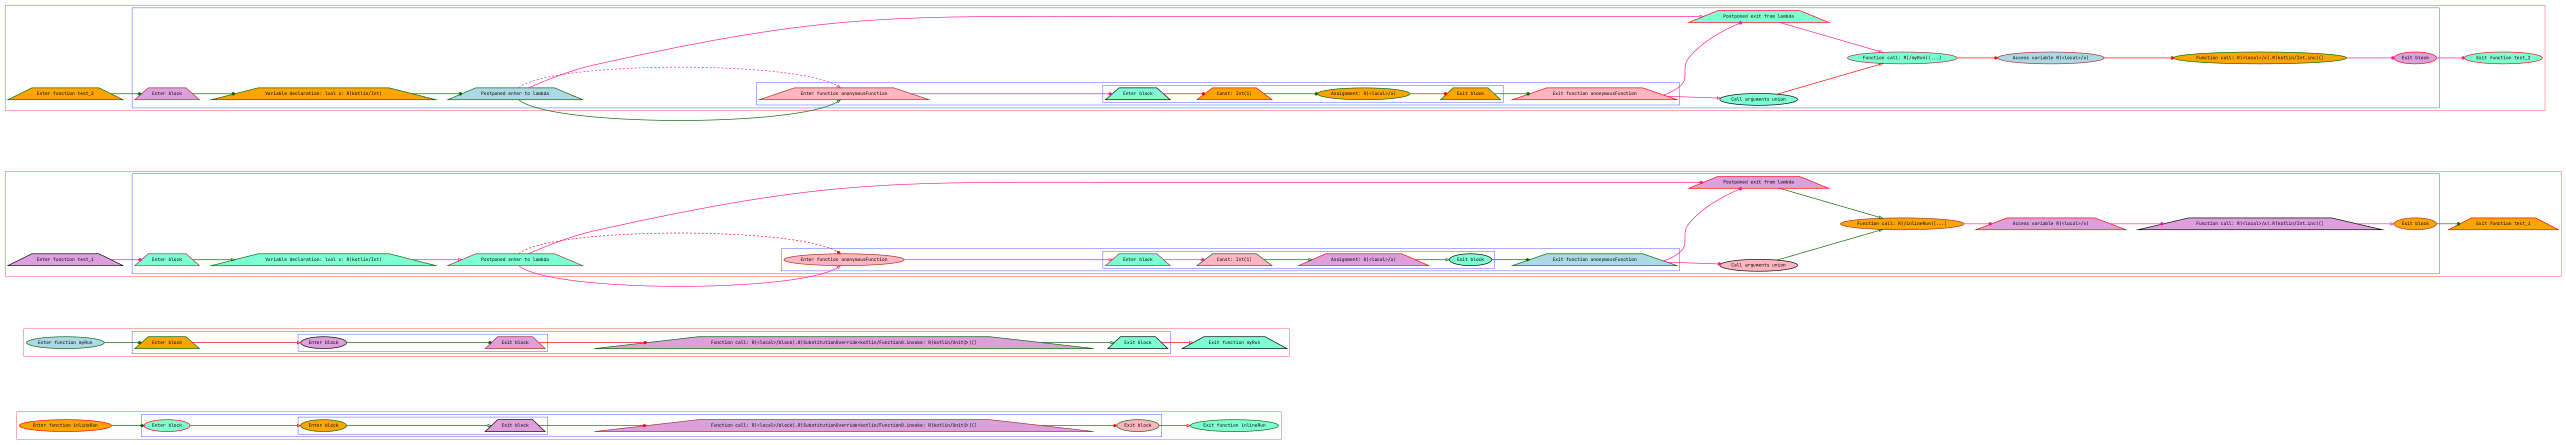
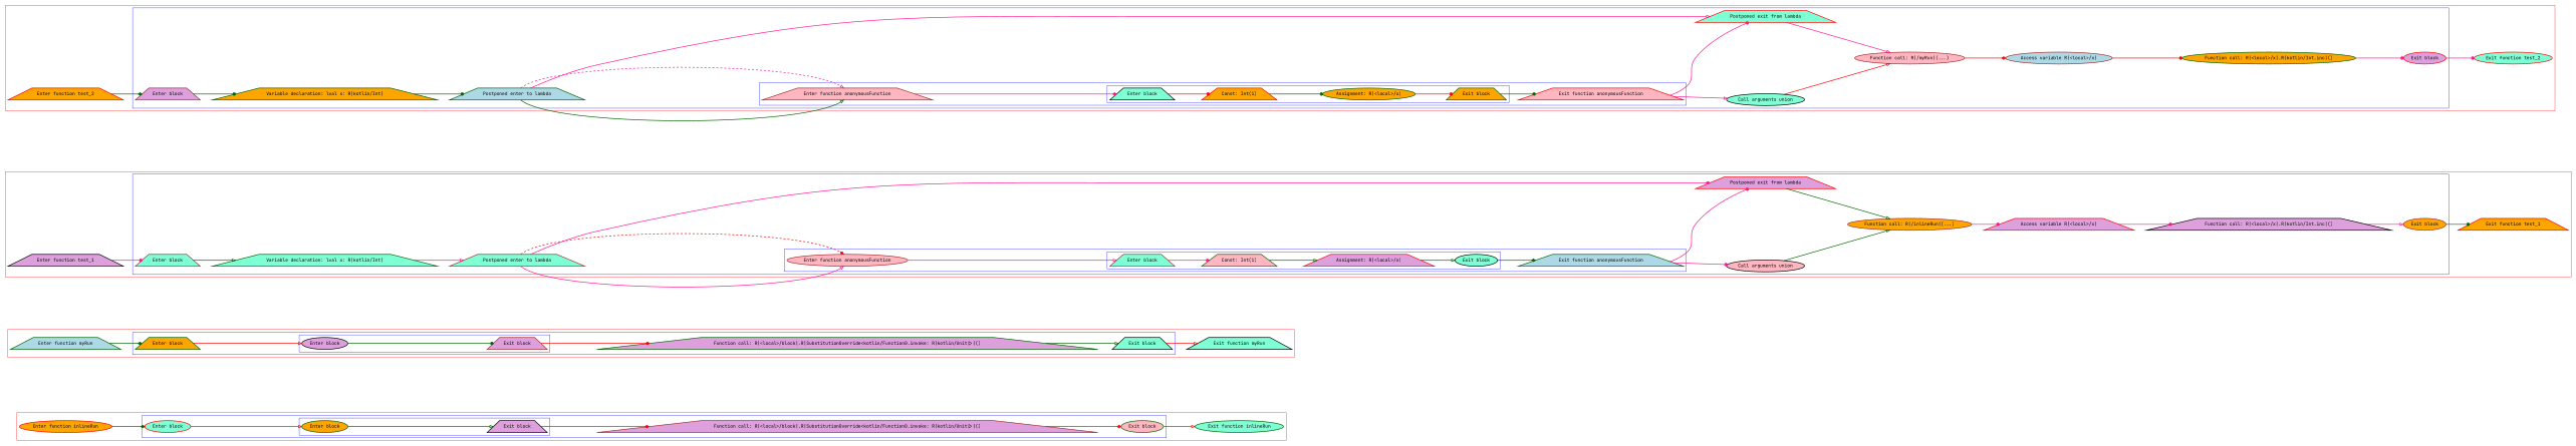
  digraph {
    fontname="JetBrains Mono"
    nodesep=3
    rankdir=LR
    node [color=darkgreen fillcolor=aquamarine fontname="JetBrains Mono" penwidth=2 shape=trapezium style=filled]
    edge [arrowhead=onormal color=deeppink fontname="JetBrains Mono" penwidth=2]
    n1 [fillcolor=orange label="Enter block" shape=ellipse]
    n2 [color=black fillcolor=plum label="Exit block"]
    n3 [color=red label="Enter block" shape=ellipse]
    n4 [color=brown fillcolor=plum label="Function call: R|<local>/block|.R|SubstitutionOverride<kotlin/Function0.invoke: R|kotlin/Unit|>|()"]
    n5 [fillcolor=lightpink label="Exit block" shape=ellipse]
    n6 [color=red fillcolor=orange label="Enter function inlineRun" shape=ellipse]
    n7 [label="Exit function inlineRun" shape=ellipse]
    n8 [color=black fillcolor=plum label="Enter block" shape=ellipse]
    n9 [color=brown fillcolor=plum label="Exit block"]
    n10 [fillcolor=orange label="Enter block"]
    n11 [fillcolor=plum label="Function call: R|<local>/block|.R|SubstitutionOverride<kotlin/Function0.invoke: R|kotlin/Unit|>|()"]
    n12 [color=black label="Exit block"]
-   n13 [fillcolor=lightblue label="Enter function myRun" shape=ellipse]
+   n13 [fillcolor=lightblue label="Enter function myRun"]
    n14 [color=black label="Exit function myRun"]
    n15 [color=brown label="Enter block"]
    n16 [fillcolor=lightpink label="Const: Int(1)"]
    n17 [color=red fillcolor=plum label="Assignment: R|<local>/x|"]
    n18 [color=black label="Exit block" shape=ellipse]
    n19 [color=brown fillcolor=lightpink label="Enter function anonymousFunction" shape=ellipse]
    n20 [fillcolor=lightblue label="Exit function anonymousFunction"]
    n21 [color=brown label="Enter block"]
    n22 [label="Variable declaration: lval x: R|kotlin/Int|"]
    n23 [color=brown label="Postponed enter to lambda"]
    n24 [color=black fillcolor=lightpink label="Call arguments union" shape=ellipse]
    n25 [color=red fillcolor=plum label="Postponed exit from lambda"]
    n26 [color=brown fillcolor=orange label="Function call: R|/inlineRun|(...)" shape=ellipse]
    n27 [color=red fillcolor=plum label="Access variable R|<local>/x|"]
    n28 [color=black fillcolor=plum label="Function call: R|<local>/x|.R|kotlin/Int.inc|()"]
    n29 [color=brown fillcolor=orange label="Exit block" shape=ellipse]
    n30 [color=black fillcolor=plum label="Enter function test_1"]
    n31 [color=red fillcolor=orange label="Exit function test_1"]
    n32 [color=black label="Enter block"]
    n33 [color=red fillcolor=orange label="Const: Int(1)"]
    n34 [fillcolor=orange label="Assignment: R|<local>/x|" shape=ellipse]
    n35 [fillcolor=orange label="Exit block"]
    n36 [color=brown fillcolor=lightpink label="Enter function anonymousFunction"]
    n37 [color=red fillcolor=lightpink label="Exit function anonymousFunction"]
    n38 [color=brown fillcolor=plum label="Enter block"]
    n39 [fillcolor=orange label="Variable declaration: lval x: R|kotlin/Int|"]
    n40 [fillcolor=lightblue label="Postponed enter to lambda"]
    n41 [color=black label="Call arguments union" shape=ellipse]
    n42 [color=red label="Postponed exit from lambda"]
-   n43 [color=brown label="Function call: R|/myRun|(...)" shape=ellipse]
+   n43 [color=brown fillcolor=lightpink label="Function call: R|/myRun|(...)" shape=ellipse]
    n44 [color=brown fillcolor=lightblue label="Access variable R|<local>/x|" shape=ellipse]
    n45 [fillcolor=orange label="Function call: R|<local>/x|.R|kotlin/Int.inc|()" shape=ellipse]
    n46 [color=red fillcolor=plum label="Exit block" shape=ellipse]
-   n47 [fillcolor=orange label="Enter function test_2"]
+   n47 [color=red fillcolor=orange label="Enter function test_2"]
    n48 [color=red label="Exit function test_2" shape=ellipse]
    subgraph cluster_1 {
      color=red
      n6
      n7
      subgraph cluster_2 {
        color=blue
        n3
        n4
        n5
        subgraph cluster_3 {
          color=blue
          n1
          n2
        }
      }
    }
    subgraph cluster_4 {
      color=red
      n13
      n14
      subgraph cluster_5 {
        color=blue
        n10
        n11
        n12
        subgraph cluster_6 {
          color=blue
          n8
          n9
        }
      }
    }
    subgraph cluster_7 {
      color=red
      n30
      n31
      subgraph cluster_8 {
        color=blue
        n21
        n22
        n23
        n24
        n25
        n26
        n27
        n28
        n29
        subgraph cluster_9 {
          color=blue
          n19
          n20
          subgraph cluster_10 {
            color=blue
            n15
            n16
            n17
            n18
          }
        }
      }
    }
    subgraph cluster_11 {
      color=red
      n47
      n48
      subgraph cluster_12 {
        color=blue
        n38
        n39
        n40
        n41
        n42
        n43
        n44
        n45
        n46
        subgraph cluster_13 {
          color=blue
          n36
          n37
          subgraph cluster_14 {
            color=blue
            n32
            n33
            n34
            n35
          }
        }
      }
    }
    n1 -> n2 [color=darkgreen]
    n2 -> n4 [arrowhead=diamond color=red]
    n3 -> n1 [color=red]
    n4 -> n5 [arrowhead=diamond color=red]
    n5 -> n7 [color=red]
    n6 -> n3 [arrowhead=diamond color=darkgreen]
    n8 -> n9 [arrowhead=dot color=darkgreen]
    n9 -> n11 [arrowhead=dot color=red]
    n10 -> n8 [color=red]
    n11 -> n12 [color=darkgreen]
    n12 -> n14 [color=red]
    n13 -> n10 [arrowhead=diamond color=darkgreen]
    n15 -> n16 [arrowhead=diamond]
    n16 -> n17 [color=darkgreen]
    n17 -> n18 [color=darkgreen]
    n18 -> n20 [arrowhead=diamond color=darkgreen]
    n19 -> n15
    n20 -> n24 [arrowhead=dot]
    n20 -> n25 [arrowhead=dot]
    n21 -> n22 [color=darkgreen]
    n22 -> n23
    n23 -> n19
    n23 -> n19 [arrowhead=diamond color=red style=dashed]
    n23 -> n25 [arrowhead=diamond]
    n24 -> n26 [color=darkgreen]
    n25 -> n26 [color=darkgreen]
    n26 -> n27 [arrowhead=dot]
    n27 -> n28 [arrowhead=dot]
    n28 -> n29
    n29 -> n31 [arrowhead=dot color=darkgreen]
    n30 -> n21 [arrowhead=dot]
    n32 -> n33 [arrowhead=dot color=red]
    n33 -> n34 [arrowhead=dot color=darkgreen]
    n34 -> n35 [arrowhead=dot color=red]
    n35 -> n37 [arrowhead=dot color=darkgreen]
    n36 -> n32 [arrowhead=diamond]
    n37 -> n41
    n37 -> n42 [arrowhead=dot]
    n38 -> n39 [arrowhead=dot color=darkgreen]
    n39 -> n40 [arrowhead=dot color=darkgreen]
    n40 -> n36 [color=darkgreen]
    n40 -> n36 [style=dashed]
    n40 -> n42
    n41 -> n43 [color=red]
    n42 -> n43
    n43 -> n44 [arrowhead=diamond color=red]
    n44 -> n45 [arrowhead=dot color=red]
    n45 -> n46 [arrowhead=dot]
    n46 -> n48 [arrowhead=dot]
    n47 -> n38 [arrowhead=diamond color=darkgreen]
  }
